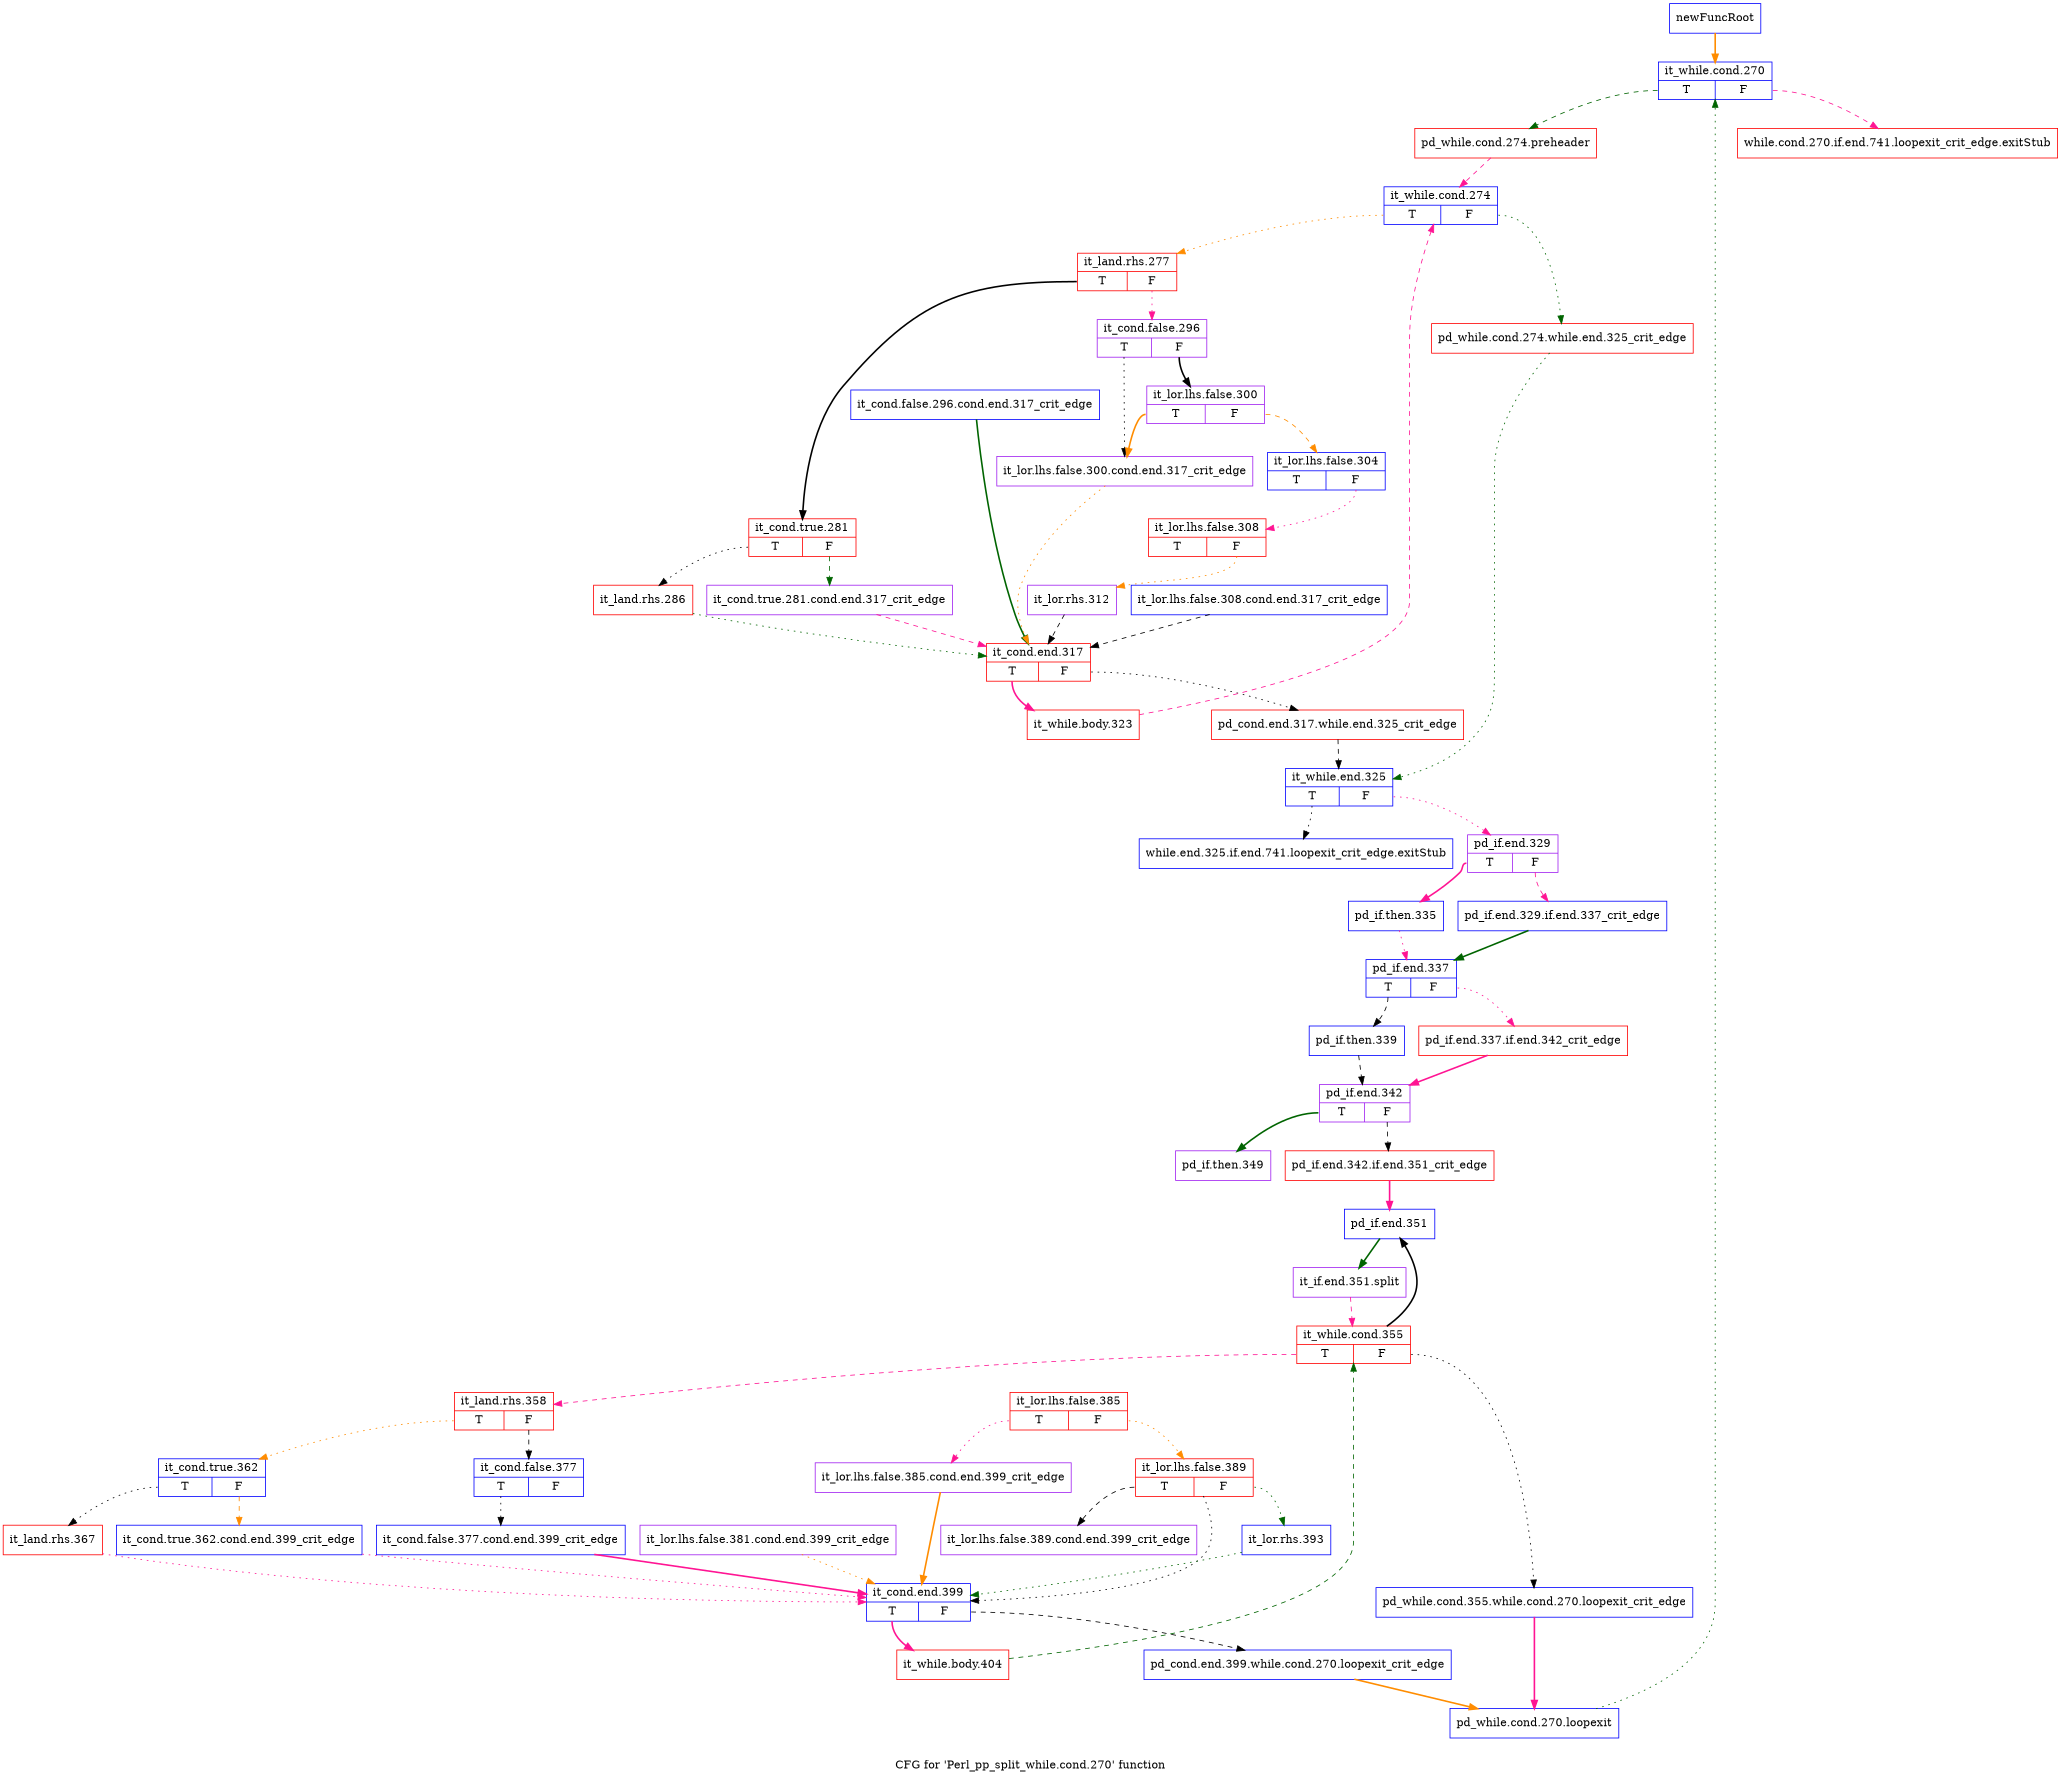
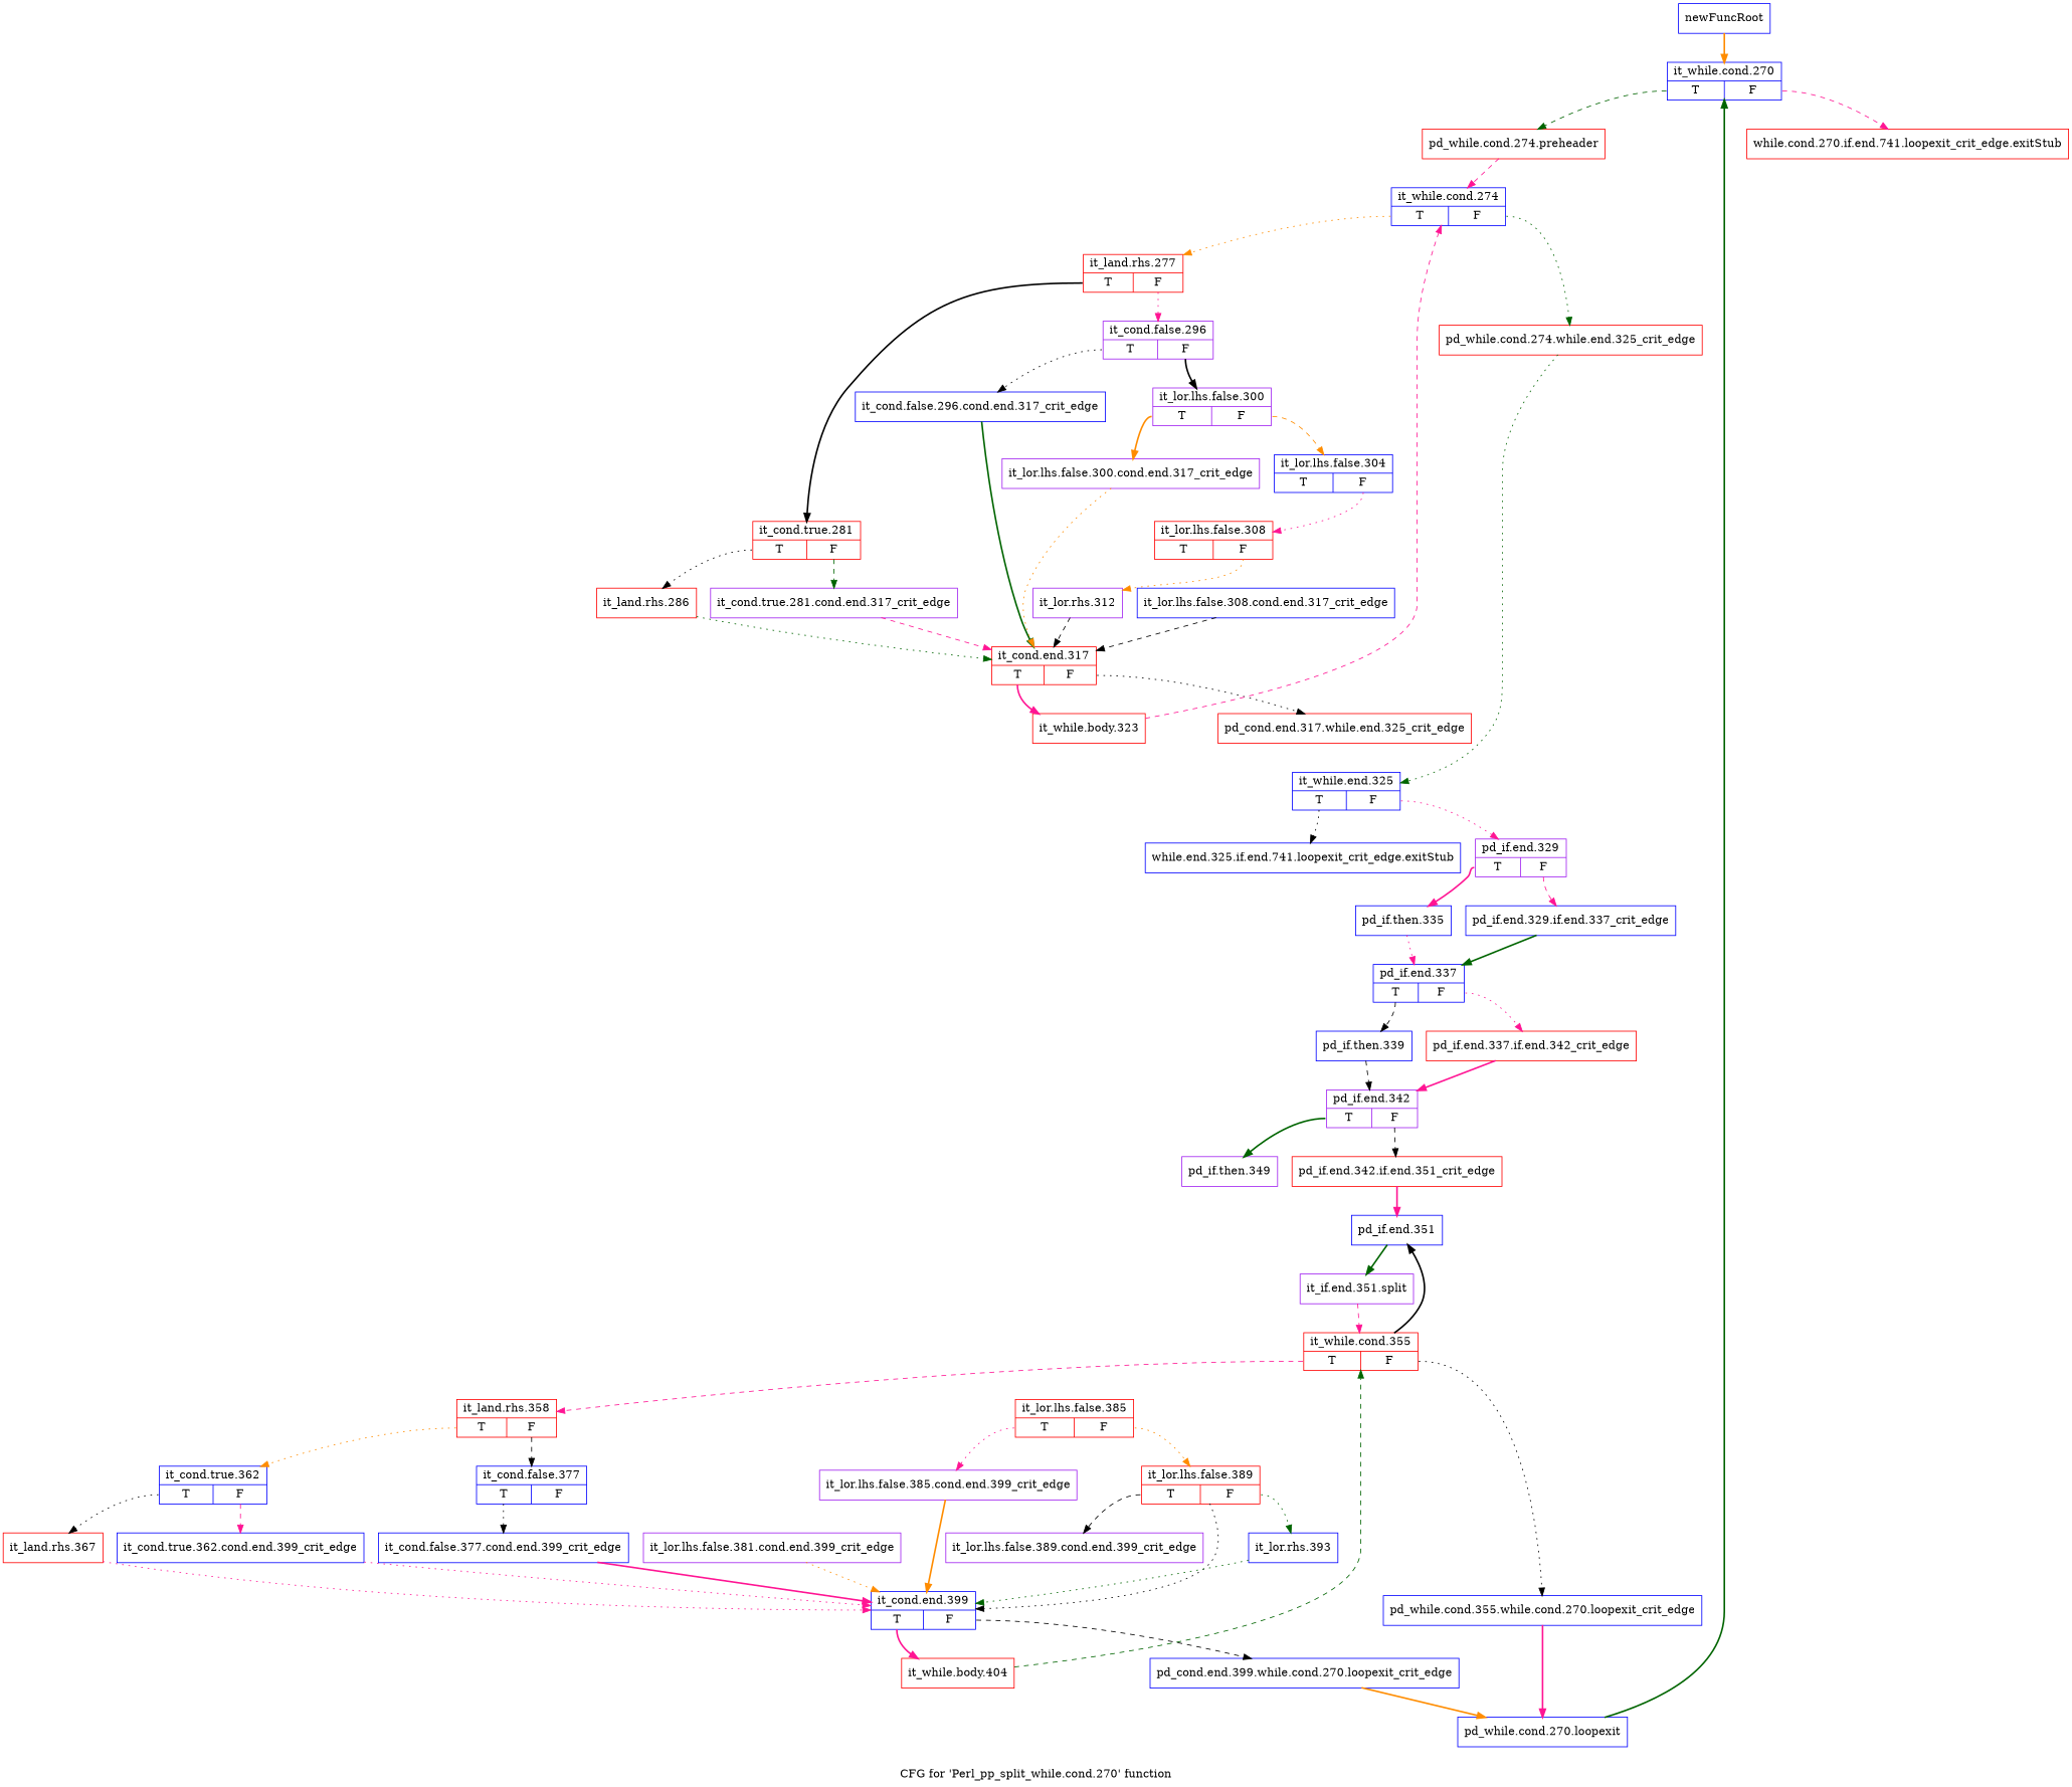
  digraph {
    label="CFG for 'Perl_pp_split_while.cond.270' function"
    node [color=blue shape=record]
    edge [color=deeppink style=dotted]
    n1 [label="{newFuncRoot}"]
    n2 [label="{it_while.cond.270|{<s0>T|<s1>F}}"]
    n3 [color=red label="{while.cond.270.if.end.741.loopexit_crit_edge.exitStub}"]
    n4 [color=red label="{pd_while.cond.274.preheader}"]
    n5 [label="{it_while.cond.274|{<s0>T|<s1>F}}"]
    n6 [label="{while.end.325.if.end.741.loopexit_crit_edge.exitStub}"]
    n7 [color=red label="{it_land.rhs.277|{<s0>T|<s1>F}}"]
    n8 [color=red label="{pd_while.cond.274.while.end.325_crit_edge}"]
    n9 [color=red label="{it_cond.true.281|{<s0>T|<s1>F}}"]
    n10 [color=purple label="{it_cond.false.296|{<s0>T|<s1>F}}"]
    n11 [label="{it_while.end.325|{<s0>T|<s1>F}}"]
    n12 [color=red label="{it_land.rhs.286}"]
    n13 [color=purple label="{it_cond.true.281.cond.end.317_crit_edge}"]
    n14 [label="{it_cond.false.296.cond.end.317_crit_edge}"]
    n15 [color=purple label="{it_lor.lhs.false.300|{<s0>T|<s1>F}}"]
    n16 [color=purple label="{pd_if.end.329|{<s0>T|<s1>F}}"]
    n17 [label="{pd_if.then.335}"]
    n18 [label="{pd_if.end.329.if.end.337_crit_edge}"]
    n19 [color=red label="{it_cond.end.317|{<s0>T|<s1>F}}"]
    n20 [color=purple label="{it_lor.lhs.false.300.cond.end.317_crit_edge}"]
    n21 [label="{it_lor.lhs.false.304|{<s0>T|<s1>F}}"]
    n22 [color=red label="{it_while.body.323}"]
    n23 [color=red label="{pd_cond.end.317.while.end.325_crit_edge}"]
    n24 [color=red label="{it_lor.lhs.false.308|{<s0>T|<s1>F}}"]
    n25 [color=purple label="{it_lor.rhs.312}"]
    n26 [label="{it_lor.lhs.false.308.cond.end.317_crit_edge}"]
    n27 [label="{pd_if.end.337|{<s0>T|<s1>F}}"]
    n28 [label="{pd_if.then.339}"]
    n29 [color=red label="{pd_if.end.337.if.end.342_crit_edge}"]
    n30 [color=purple label="{pd_if.end.342|{<s0>T|<s1>F}}"]
    n31 [color=purple label="{pd_if.then.349}"]
    n32 [color=red label="{pd_if.end.342.if.end.351_crit_edge}"]
    n33 [label="{pd_if.end.351}"]
    n34 [color=purple label="{it_if.end.351.split}"]
    n35 [color=red label="{it_while.cond.355|{<s0>T|<s1>F}}"]
    n36 [color=red label="{it_land.rhs.358|{<s0>T|<s1>F}}"]
    n37 [label="{pd_while.cond.355.while.cond.270.loopexit_crit_edge}"]
    n38 [label="{it_cond.true.362|{<s0>T|<s1>F}}"]
    n39 [label="{it_cond.false.377|{<s0>T|<s1>F}}"]
    n40 [label="{pd_while.cond.270.loopexit}"]
    n41 [color=red label="{it_land.rhs.367}"]
    n42 [label="{it_cond.true.362.cond.end.399_crit_edge}"]
    n43 [label="{it_cond.false.377.cond.end.399_crit_edge}"]
    n44 [label="{it_cond.end.399|{<s0>T|<s1>F}}"]
    n45 [color=red label="{it_while.body.404}"]
    n46 [label="{pd_cond.end.399.while.cond.270.loopexit_crit_edge}"]
    n47 [color=purple label="{it_lor.lhs.false.381.cond.end.399_crit_edge}"]
    n48 [color=red label="{it_lor.lhs.false.385|{<s0>T|<s1>F}}"]
    n49 [color=purple label="{it_lor.lhs.false.385.cond.end.399_crit_edge}"]
    n50 [color=red label="{it_lor.lhs.false.389|{<s0>T|<s1>F}}"]
    n51 [color=purple label="{it_lor.lhs.false.389.cond.end.399_crit_edge}"]
    n52 [label="{it_lor.rhs.393}"]
    n1 -> n2 [color=darkorange style=bold]
    n2 -> n3 [style=dashed tailport=s1]
    n2 -> n4 [color=darkgreen style=dashed tailport=s0]
    n4 -> n5 [style=dashed]
    n5 -> n7 [color=darkorange tailport=s0]
    n5 -> n8 [color=darkgreen tailport=s1]
    n7 -> n9 [color=black style=bold tailport=s0]
    n7 -> n10 [tailport=s1]
    n8 -> n11 [color=darkgreen]
    n9 -> n12 [color=black tailport=s0]
    n9 -> n13 [color=darkgreen style=dashed tailport=s1]
-   n10 -> n20 [color=black tailport=s0]
+   n10 -> n14 [color=black tailport=s0]
    n10 -> n15 [color=black style=bold tailport=s1]
    n11 -> n6 [color=black tailport=s0]
    n11 -> n16 [tailport=s1]
    n12 -> n19 [color=darkgreen]
    n13 -> n19 [style=dashed]
    n14 -> n19 [color=darkgreen style=bold]
    n15 -> n20 [color=darkorange style=bold tailport=s0]
    n15 -> n21 [color=darkorange style=dashed tailport=s1]
    n16 -> n17 [style=bold tailport=s0]
    n16 -> n18 [style=dashed tailport=s1]
    n17 -> n27
    n18 -> n27 [color=darkgreen style=bold]
    n19 -> n22 [style=bold tailport=s0]
    n19 -> n23 [color=black tailport=s1]
    n20 -> n19 [color=darkorange]
    n21 -> n24 [tailport=s1]
    n22 -> n5 [style=dashed]
-   n23 -> n11 [color=black style=dashed]
    n24 -> n25 [color=darkorange tailport=s1]
    n25 -> n19 [color=black style=dashed]
    n26 -> n19 [color=black style=dashed]
    n27 -> n28 [color=black style=dashed tailport=s0]
    n27 -> n29 [tailport=s1]
    n28 -> n30 [color=black style=dashed]
    n29 -> n30 [style=bold]
    n30 -> n31 [color=darkgreen style=bold tailport=s0]
    n30 -> n32 [color=black style=dashed tailport=s1]
    n32 -> n33 [style=bold]
    n33 -> n34 [color=darkgreen style=bold]
    n34 -> n35 [style=dashed]
    n35 -> n33 [color=black style=bold]
    n35 -> n36 [style=dashed tailport=s0]
    n35 -> n37 [color=black tailport=s1]
    n36 -> n38 [color=darkorange tailport=s0]
    n36 -> n39 [color=black style=dashed tailport=s1]
    n37 -> n40 [style=bold]
    n38 -> n41 [color=black tailport=s0]
-   n38 -> n42 [color=darkorange style=dashed tailport=s1]
+   n38 -> n42 [style=dashed tailport=s1]
    n39 -> n43 [color=black tailport=s0]
-   n40 -> n2 [color=darkgreen]
+   n40 -> n2 [color=darkgreen style=bold]
    n41 -> n44
    n42 -> n44
    n43 -> n44 [style=bold]
    n44 -> n45 [style=bold tailport=s0]
    n44 -> n46 [color=black style=dashed tailport=s1]
    n45 -> n35 [color=darkgreen style=dashed]
    n46 -> n40 [color=darkorange style=bold]
    n47 -> n44 [color=darkorange]
    n48 -> n49 [tailport=s0]
    n48 -> n50 [color=darkorange tailport=s1]
    n49 -> n44 [color=darkorange style=bold]
    n50 -> n44 [color=black]
    n50 -> n51 [color=black style=dashed tailport=s0]
    n50 -> n52 [color=darkgreen tailport=s1]
    n52 -> n44 [color=darkgreen]
  }
